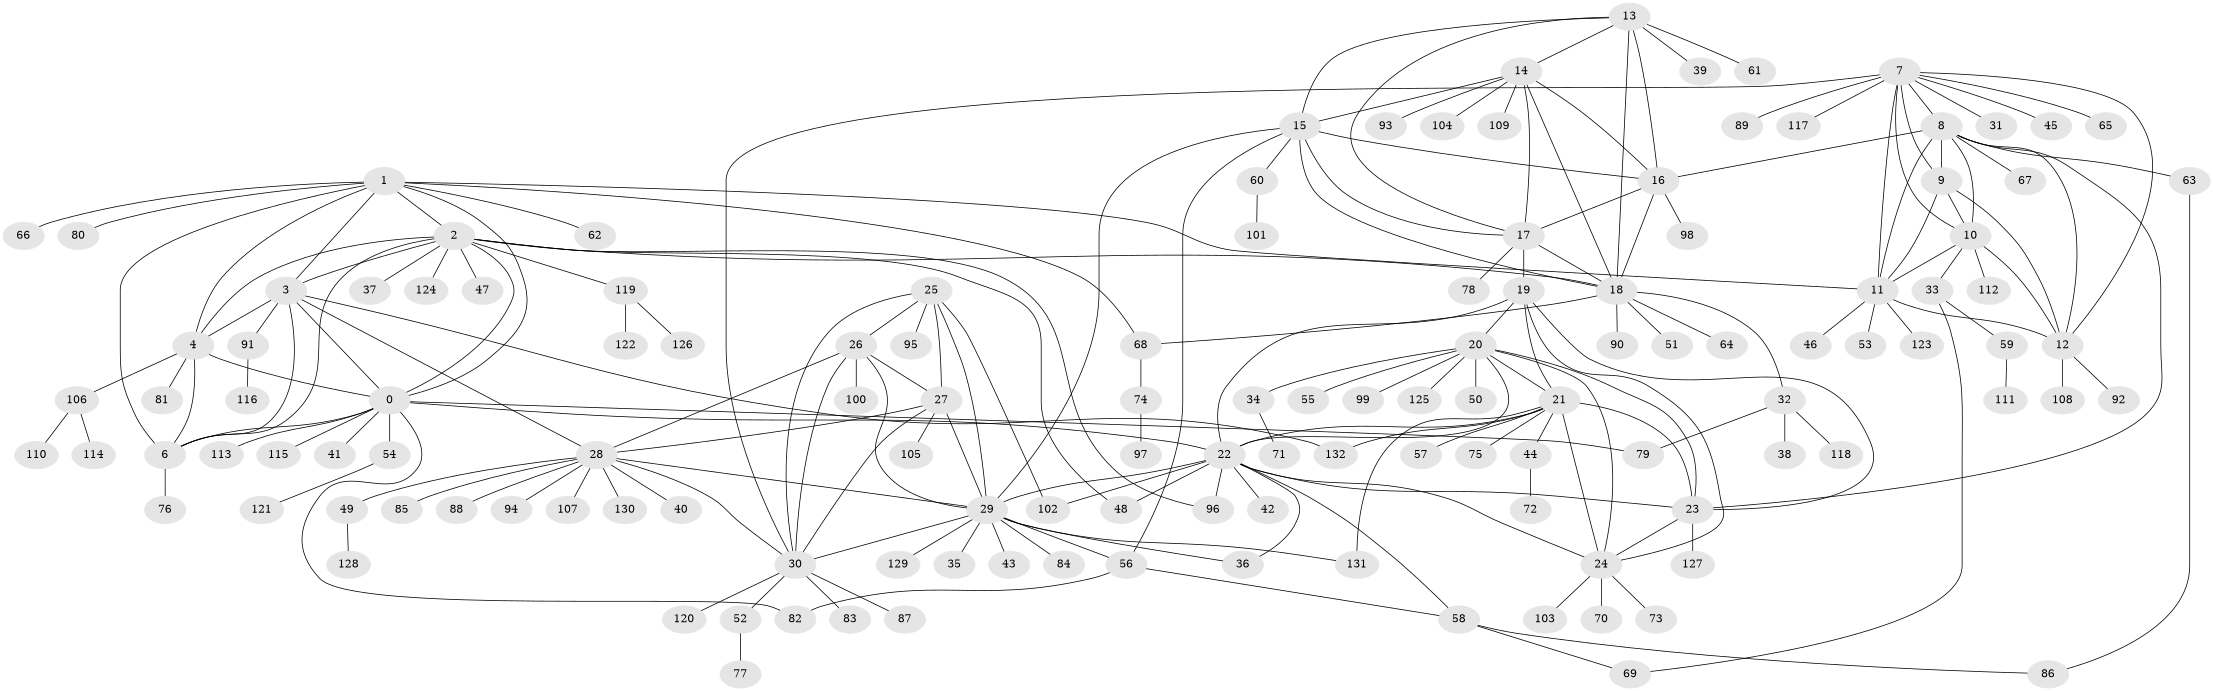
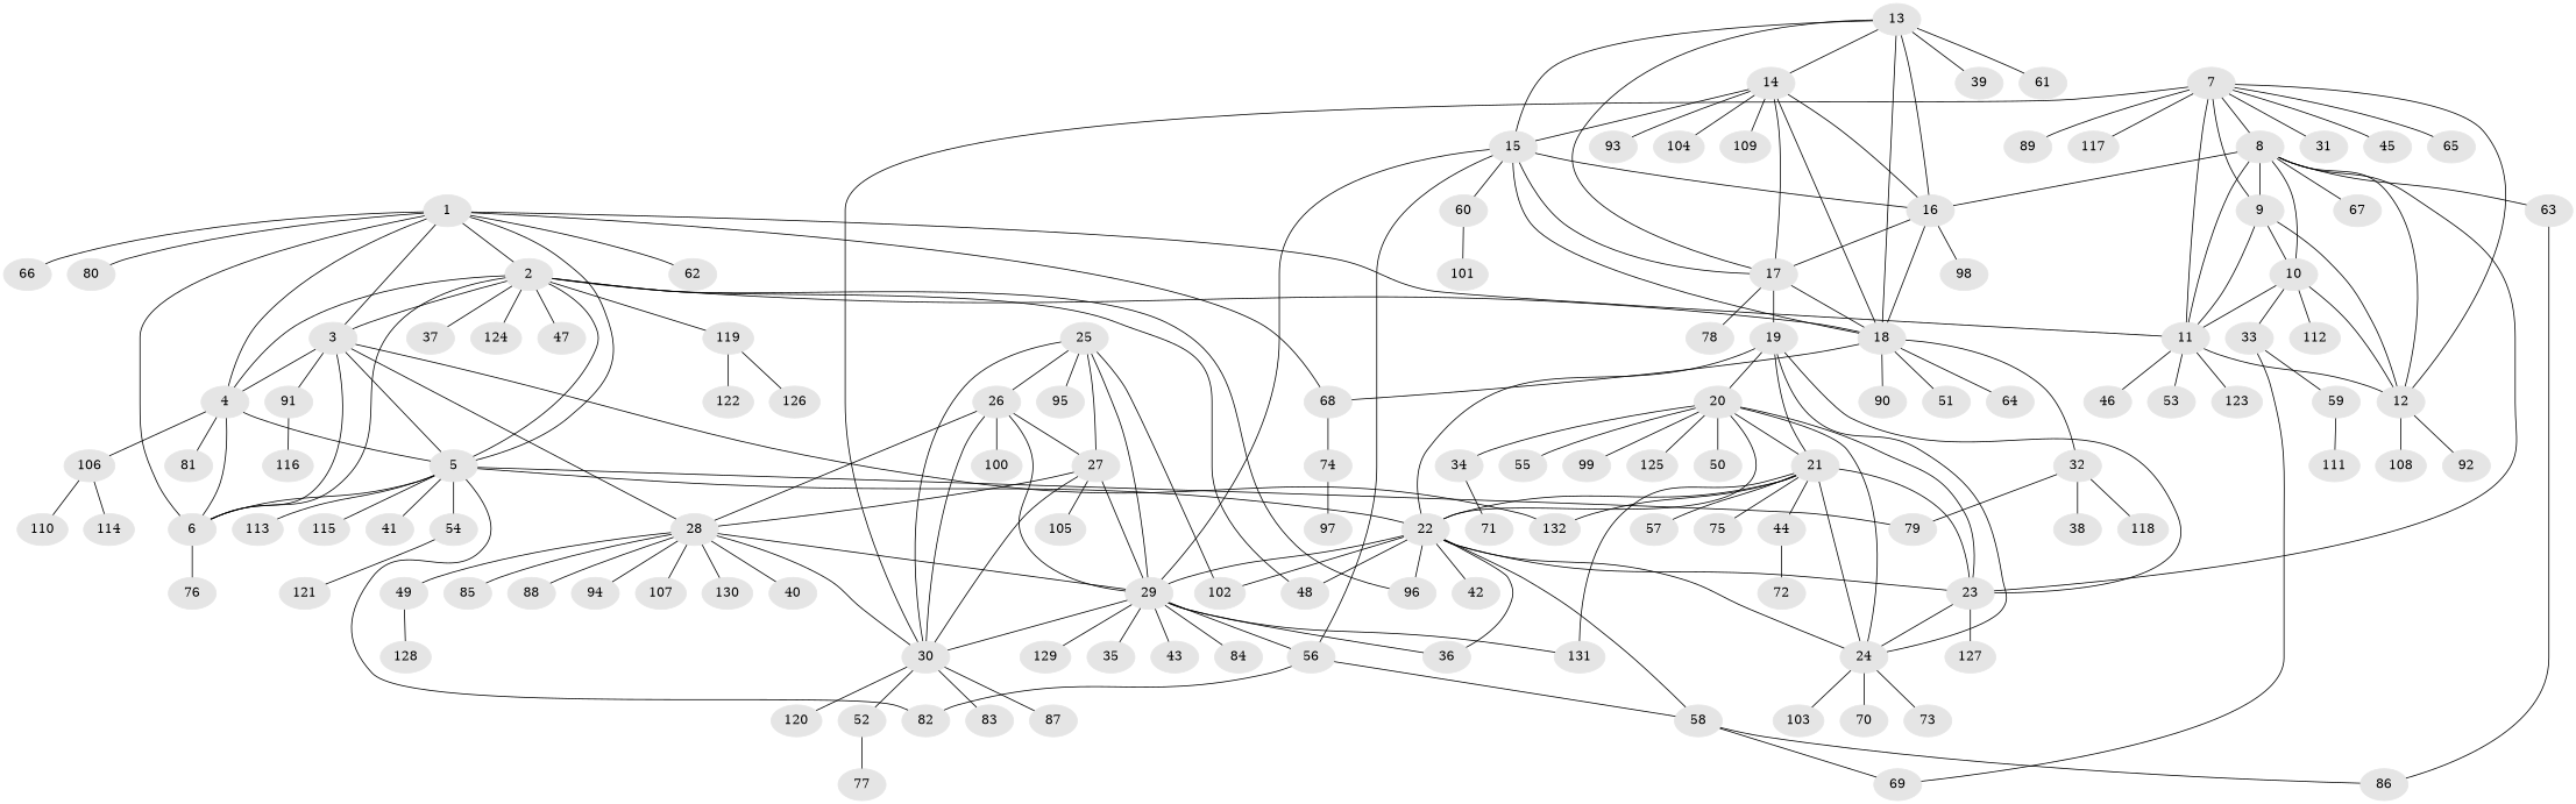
  graph {
    node [color=gray90 style=filled]
    1
    2
    3
    4
-   5 [label=0]
+   5
    6
    11
    62
    66
    68
    80
    18
    37
    47
    48
    96
    119
    124
    28
    91
    132
    81
    106
    22
    41
    54
    79
    82
    113
    115
    76
    12
    46
    53
    123
    74
    32
    51
    64
    90
    122
    126
    30
    29
    40
    49
    85
    88
    94
    107
    130
    116
    110
    114
    23
    24
    36
    42
    58
    102
    121
    7
    8
    9
    10
    31
    45
    65
    89
    117
    16
    63
    67
    33
    112
    92
    108
    52
    83
    87
    120
    17
    98
    127
    86
    59
    69
    13
    14
    15
    39
    61
    93
    104
    109
    56
    60
    19
    78
    131
    35
    43
    84
    129
    101
    20
    21
    38
    118
    34
    50
    55
    99
    125
    44
    57
    75
    70
    73
    103
    71
    72
    25
    26
    27
    95
    100
    105
    128
    77
    111
    97
    1 -- 2
    1 -- 3
    1 -- 4
    1 -- 5
    1 -- 6
    1 -- 11
    1 -- 62
    1 -- 66
    1 -- 68
    1 -- 80
    2 -- 3
    2 -- 4
    2 -- 5
    2 -- 6
    2 -- 18
    2 -- 37
    2 -- 47
    2 -- 48
    2 -- 96
    2 -- 119
    2 -- 124
    3 -- 4
    3 -- 5
    3 -- 6
    3 -- 28
    3 -- 91
    3 -- 132
    4 -- 5
    4 -- 6
    4 -- 81
    4 -- 106
    5 -- 6
    5 -- 22
    5 -- 41
    5 -- 54
    5 -- 79
    5 -- 82
    5 -- 113
    5 -- 115
    6 -- 76
    11 -- 12
    11 -- 46
    11 -- 53
    11 -- 123
    68 -- 74
    18 -- 68
    18 -- 32
    18 -- 51
    18 -- 64
    18 -- 90
    119 -- 122
    119 -- 126
    28 -- 30
    28 -- 29
    28 -- 40
    28 -- 49
    28 -- 85
    28 -- 88
    28 -- 94
    28 -- 107
    28 -- 130
    91 -- 116
    106 -- 110
    106 -- 114
    22 -- 48
    22 -- 96
    22 -- 29
    22 -- 23
    22 -- 24
    22 -- 36
    22 -- 42
    22 -- 58
    22 -- 102
    54 -- 121
    12 -- 92
    12 -- 108
    74 -- 97
    32 -- 79
    32 -- 38
    32 -- 118
    30 -- 52
    30 -- 83
    30 -- 87
    30 -- 120
    29 -- 30
    29 -- 36
    29 -- 56
    29 -- 131
    29 -- 35
    29 -- 43
    29 -- 84
    29 -- 129
    49 -- 128
    23 -- 24
    23 -- 127
    24 -- 70
    24 -- 73
    24 -- 103
    58 -- 86
    58 -- 69
    7 -- 11
    7 -- 12
    7 -- 30
    7 -- 8
    7 -- 9
-   7 -- 10
    7 -- 31
    7 -- 45
    7 -- 65
    7 -- 89
    7 -- 117
    8 -- 11
    8 -- 12
    8 -- 23
    8 -- 9
    8 -- 10
    8 -- 16
    8 -- 63
    8 -- 67
    9 -- 11
    9 -- 12
    9 -- 10
    10 -- 11
    10 -- 12
    10 -- 33
    10 -- 112
    16 -- 18
    16 -- 17
    16 -- 98
    63 -- 86
    33 -- 59
    33 -- 69
    52 -- 77
    17 -- 18
    17 -- 19
    17 -- 78
    59 -- 111
    13 -- 18
    13 -- 16
    13 -- 17
    13 -- 14
    13 -- 15
    13 -- 39
    13 -- 61
    14 -- 18
    14 -- 16
    14 -- 17
    14 -- 15
    14 -- 93
    14 -- 104
    14 -- 109
    15 -- 18
    15 -- 29
    15 -- 16
    15 -- 17
    15 -- 56
    15 -- 60
    56 -- 82
    56 -- 58
    60 -- 101
    19 -- 22
    19 -- 23
    19 -- 24
    19 -- 20
    19 -- 21
    20 -- 22
    20 -- 23
    20 -- 24
    20 -- 21
    20 -- 34
    20 -- 50
    20 -- 55
    20 -- 99
    20 -- 125
    21 -- 132
    21 -- 22
    21 -- 23
    21 -- 24
    21 -- 131
    21 -- 44
    21 -- 57
    21 -- 75
    34 -- 71
    44 -- 72
    25 -- 30
    25 -- 29
    25 -- 102
    25 -- 26
    25 -- 27
    25 -- 95
    26 -- 28
    26 -- 30
    26 -- 29
    26 -- 27
    26 -- 100
    27 -- 28
    27 -- 30
    27 -- 29
    27 -- 105
  }
